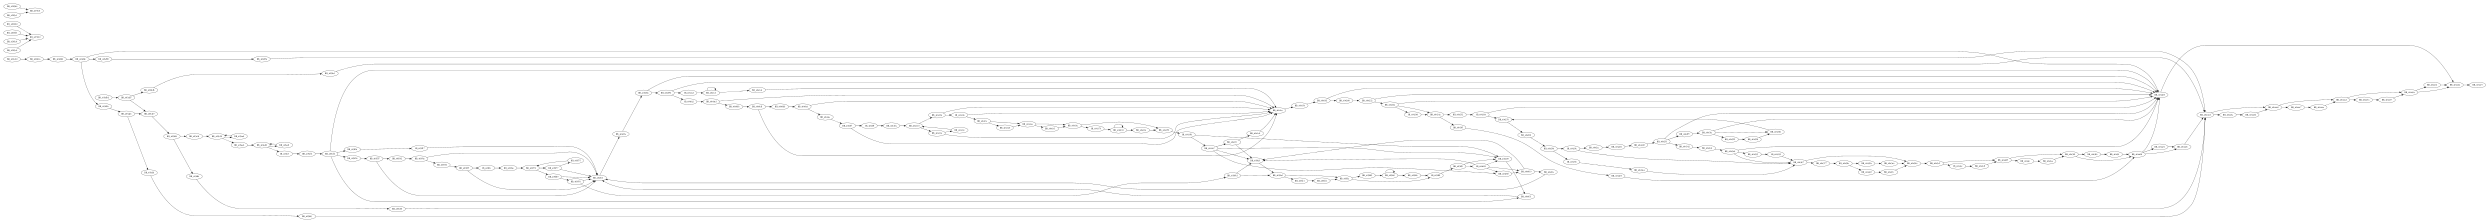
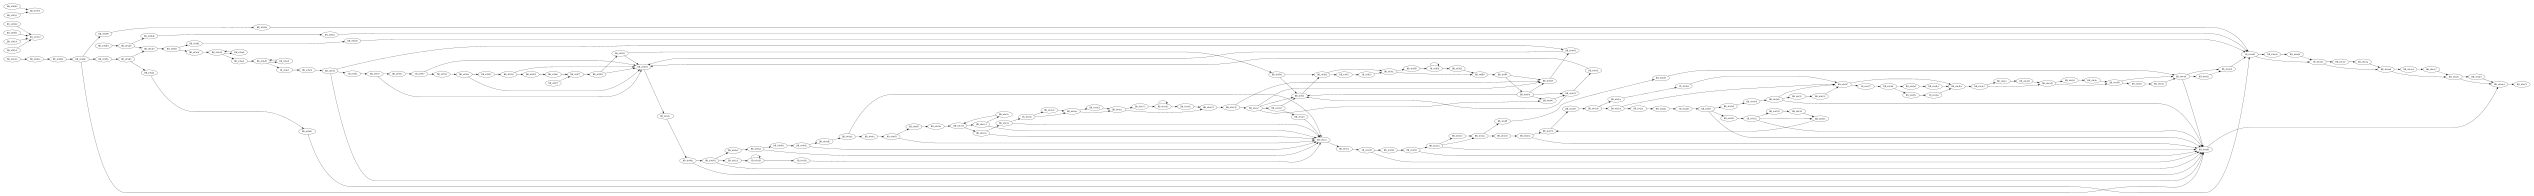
  digraph {
    fontname="EB Garamond"
    rankdir=LR
    node [fontname="EB Garamond"]
    edge [fontname="EB Garamond"]
    BB_403cb0
    BB_403d16
    BB_403d83
    BB_403d8c
    BB_403d90
    BB_403d9e
    BB_404483
    BB_403d96
    BB_403dab
    BB_404464
    BB_40442d
    BB_403daf
    BB_403de9
    BB_40447f
    BB_40443a
    BB_404440
    BB_40443d
    BB_404447
    BB_40444d
    BB_403db5
    BB_403dbd
    BB_403dd7
    BB_403ddb
    BB_403de1
    BB_403df6
    BB_403dfa
    BB_403e08
    BB_403e00
    BB_403e98
    BB_403ea0
    BB_403eab
    BB_403ed0
    BB_403ed8
    BB_403ee3
    BB_403ef2
    BB_403efd
    BB_403f0c
    BB_404033
    BB_403f17
    BB_404043
    BB_403f24
    BB_40405a
    BB_403f37
    BB_403f42
    BB_40408a
    BB_403f4a
    BB_403f52
    BB_403f59
    BB_403f63
    BB_403f6e
    BB_403f73
-   BB_403f77
    BB_403f89
    BB_403f7f
    BB_403f91
    BB_403f9d
    BB_403fa3
    BB_403fad
    BB_403fc1
    BB_403fce
    BB_403fcb
    BB_403fd9
    BB_403ff0
    BB_403fe0
    BB_403ff9
    BB_403feb
    BB_404001
    BB_404029
    BB_40400f
    BB_404019
    BB_40401e
    BB_404092
    BB_4040a2
    BB_4041cd
    BB_4040ad
    BB_4041d3
    BB_4040bb
    BB_4041ee
    BB_4041de
    BB_4040d1
    BB_4041f4
    BB_4040db
    BB_4041fd
    BB_4040e6
    BB_4040ee
    BB_4040f5
    BB_4040ff
    BB_40410a
    BB_404110
    BB_404114
    BB_404126
    BB_40411c
    BB_40412e
    BB_40413a
    BB_404140
    BB_40414a
    BB_404163
    BB_40416c
    BB_404179
    BB_404192
    BB_404181
    BB_40419b
    BB_40418c
    BB_4041a7
    BB_4041b5
    BB_4041c0
    BB_404200
    BB_404222
    BB_404224
    BB_404240
    BB_40424a
    BB_404252
    BB_4043ff
    BB_404264
    BB_404405
    BB_404270
    BB_404408
    BB_404281
    BB_404296
    BB_40429e
    BB_40435e
    BB_4042ac
    BB_404367
    BB_404364
    BB_4042d1
    BB_404377
    BB_4043b4
    BB_4042d2
    BB_40438e
    BB_4043c2
    BB_4042f5
    BB_4042f9
    BB_404342
    BB_40431a
    BB_404348
    BB_404322
    BB_40432b
    BB_40434b
    BB_404328
    BB_404353
    BB_404359
    BB_40439a
    BB_4043a9
    BB_4043cc
    BB_4043d9
    BB_4043a4
    BB_4043b1
    BB_4043d3
    BB_4043e3
    BB_4043f0
    BB_4043ea
    BB_4043f4
    BB_4043fa
    BB_404421
    BB_40442b
    BB_40444a
    BB_404454
    BB_40445a
    BB_404457
    BB_404461
    BB_4203b0
    BB_407b50
    BB_4203b8
    BB_4203c0
    BB_4203cb
    BB_4203d6
    BB_4070e0
    BB_4203e1
    BB_403cb0 -> BB_403d16
    BB_403d16 -> BB_403d83
    BB_403d83 -> BB_403d8c
    BB_403d8c -> BB_403d90
    BB_403d8c -> BB_403d9e
    BB_403d8c -> BB_404483
    BB_403d90 -> BB_403d96
    BB_403d9e -> BB_403dab
    BB_404483 -> BB_404464
    BB_403d96 -> BB_40442d
    BB_403dab -> BB_403daf
    BB_403dab -> BB_403de9
    BB_404464 -> BB_40447f
    BB_40442d -> BB_40443a
    BB_40442d -> BB_404440
    BB_403daf -> BB_403db5
    BB_403de9 -> BB_403df6
    BB_40443a -> BB_40443d
    BB_404440 -> BB_404447
    BB_404440 -> BB_40444d
    BB_40443d -> BB_404440
    BB_404447 -> BB_40444a
    BB_40444d -> BB_404454
    BB_40444d -> BB_40445a
    BB_403db5 -> BB_40442d
    BB_403dbd -> BB_403dd7
    BB_403dd7 -> BB_403de9
    BB_403dd7 -> BB_403ddb
    BB_403ddb -> BB_403de1
    BB_403de1 -> BB_40442d
    BB_403df6 -> BB_403dfa
    BB_403df6 -> BB_403e08
    BB_403dfa -> BB_403e00
    BB_403e08 -> BB_403e98
    BB_403e00 -> BB_40442d
    BB_403e98 -> BB_403ea0
    BB_403e98 -> BB_403eab
    BB_403ea0 -> BB_403e98
    BB_403eab -> BB_403ed0
    BB_403ed0 -> BB_403ed8
    BB_403ed0 -> BB_403ee3
    BB_403ed8 -> BB_403ed0
    BB_403ee3 -> BB_403ef2
    BB_403ef2 -> BB_403efd
    BB_403efd -> BB_404483
    BB_403efd -> BB_403f0c
    BB_403efd -> BB_404033
    BB_403f0c -> BB_403f17
    BB_404033 -> BB_404043
    BB_403f17 -> BB_404043
-   BB_403efd -> BB_403f24
+   BB_403f17 -> BB_403f24
    BB_404043 -> BB_40405a
    BB_403f24 -> BB_403f37
    BB_40405a -> BB_40408a
    BB_403f37 -> BB_404043
    BB_403f37 -> BB_403f42
    BB_403f42 -> BB_403f4a
    BB_40408a -> BB_404483
    BB_40408a -> BB_404092
    BB_403f4a -> BB_404043
    BB_403f4a -> BB_403f52
    BB_403f52 -> BB_403f59
    BB_403f59 -> BB_404043
    BB_403f59 -> BB_403f63
    BB_403f63 -> BB_403f6e
    BB_403f6e -> BB_403f73
-   BB_403f73 -> BB_403f77
    BB_403f73 -> BB_403f89
-   BB_403f77 -> BB_404043
-   BB_403f77 -> BB_403f7f
    BB_403f89 -> BB_404043
    BB_403f89 -> BB_403f91
    BB_403f7f -> BB_403f73
    BB_403f91 -> BB_404043
    BB_403f91 -> BB_403f9d
    BB_403f9d -> BB_403fa3
    BB_403f9d -> BB_403fad
    BB_403fa3 -> BB_403fad
    BB_403fad -> BB_403fc1
    BB_403fad -> BB_403fce
    BB_403fc1 -> BB_403fcb
    BB_403fce -> BB_403fd9
    BB_403fce -> BB_403ff0
    BB_403fcb -> BB_403fce
    BB_403fd9 -> BB_403fe0
    BB_403ff0 -> BB_403ff9
    BB_403fe0 -> BB_403fe0
    BB_403fe0 -> BB_403feb
    BB_403ff9 -> BB_404001
    BB_403ff9 -> BB_404029
    BB_403feb -> BB_403ff0
    BB_404001 -> BB_403fa3
    BB_404001 -> BB_404029
    BB_404001 -> BB_40400f
    BB_404001 -> BB_404019
    BB_404029 -> BB_404033
    BB_40400f -> BB_404019
    BB_404019 -> BB_403fa3
    BB_404019 -> BB_40401e
    BB_40401e -> BB_404043
    BB_404092 -> BB_404483
    BB_404092 -> BB_4040a2
    BB_404092 -> BB_4041cd
    BB_4040a2 -> BB_4040ad
    BB_4041cd -> BB_4041d3
    BB_4040ad -> BB_4040bb
    BB_4040ad -> BB_4041ee
    BB_4041d3 -> BB_4041d3
    BB_4041d3 -> BB_4041de
    BB_4040bb -> BB_4040d1
    BB_4041ee -> BB_4041f4
    BB_4041de -> BB_4041ee
    BB_4040d1 -> BB_4041ee
    BB_4040d1 -> BB_4040db
    BB_4041f4 -> BB_4041fd
    BB_4040db -> BB_4040e6
    BB_4041fd -> BB_404483
    BB_4041fd -> BB_404200
    BB_4040e6 -> BB_4041ee
    BB_4040e6 -> BB_4040ee
    BB_4040ee -> BB_4040f5
    BB_4040f5 -> BB_4041ee
    BB_4040f5 -> BB_4040ff
    BB_4040ff -> BB_40410a
    BB_40410a -> BB_404110
    BB_404110 -> BB_404114
    BB_404110 -> BB_404126
    BB_404114 -> BB_4041ee
    BB_404114 -> BB_40411c
    BB_404126 -> BB_4041ee
    BB_404126 -> BB_40412e
    BB_40411c -> BB_404110
    BB_40412e -> BB_4041ee
    BB_40412e -> BB_40413a
    BB_40413a -> BB_404140
    BB_40413a -> BB_40414a
    BB_404140 -> BB_40414a
    BB_40414a -> BB_404163
    BB_40414a -> BB_40416c
    BB_404163 -> BB_40416c
    BB_40416c -> BB_404179
    BB_40416c -> BB_404192
    BB_404179 -> BB_404181
    BB_404192 -> BB_40419b
    BB_404181 -> BB_404181
    BB_404181 -> BB_40418c
    BB_40419b -> BB_404029
    BB_40419b -> BB_4041a7
    BB_40418c -> BB_404192
    BB_4041a7 -> BB_403fa3
    BB_4041a7 -> BB_404029
    BB_4041a7 -> BB_40400f
    BB_4041a7 -> BB_4041b5
    BB_4041b5 -> BB_403fa3
    BB_4041b5 -> BB_4041c0
    BB_4041c0 -> BB_4041ee
    BB_404200 -> BB_404222
    BB_404222 -> BB_404483
    BB_404222 -> BB_404224
    BB_404224 -> BB_404483
    BB_404224 -> BB_404240
    BB_404224 -> BB_40424a
    BB_404240 -> BB_40424a
    BB_40424a -> BB_404252
    BB_40424a -> BB_4043ff
    BB_404252 -> BB_404264
    BB_4043ff -> BB_404405
    BB_404264 -> BB_404483
    BB_404264 -> BB_404270
    BB_404405 -> BB_404408
    BB_404270 -> BB_404281
    BB_404408 -> BB_404483
    BB_404408 -> BB_404421
    BB_404408 -> BB_40442b
    BB_404281 -> BB_404296
    BB_404296 -> BB_40429e
    BB_404296 -> BB_40435e
    BB_40429e -> BB_4042ac
    BB_40429e -> BB_404367
    BB_40435e -> BB_404364
    BB_4042ac -> BB_4042d1
    BB_404367 -> BB_404377
    BB_404367 -> BB_4043b4
    BB_404364 -> BB_404367
    BB_4042d1 -> BB_4042d2
    BB_404377 -> BB_40438e
    BB_4043b4 -> BB_4043c2
    BB_4042d2 -> BB_4042f5
    BB_40438e -> BB_40439a
    BB_40438e -> BB_4043a9
    BB_4043c2 -> BB_4043cc
    BB_4043c2 -> BB_4043d9
    BB_4042f5 -> BB_404483
    BB_4042f5 -> BB_4042f9
    BB_4042f5 -> BB_404342
    BB_4042f9 -> BB_40431a
    BB_404342 -> BB_404348
    BB_40431a -> BB_404483
    BB_40431a -> BB_404322
    BB_40431a -> BB_40432b
    BB_404348 -> BB_40434b
    BB_404322 -> BB_404328
    BB_40432b -> BB_404270
    BB_40434b -> BB_404483
    BB_40434b -> BB_404367
    BB_40434b -> BB_404353
    BB_404328 -> BB_40432b
    BB_404353 -> BB_404359
    BB_404359 -> BB_404367
    BB_40439a -> BB_4043a4
    BB_4043a9 -> BB_4043b1
    BB_4043cc -> BB_4043d3
    BB_4043d9 -> BB_4043e3
    BB_4043d9 -> BB_4043f0
    BB_4043a4 -> BB_4043b4
    BB_4043b1 -> BB_4043b4
    BB_4043d3 -> BB_4043d9
    BB_4043e3 -> BB_4043ea
    BB_4043f0 -> BB_404408
    BB_4043f0 -> BB_4043f4
    BB_4043ea -> BB_4043f0
    BB_4043f4 -> BB_4043fa
    BB_4043fa -> BB_404408
    BB_404421 -> BB_40442b
    BB_40442b -> BB_40442d
    BB_40444a -> BB_40444d
    BB_404454 -> BB_404457
    BB_40445a -> BB_404464
    BB_40445a -> BB_404461
    BB_404457 -> BB_40445a
    BB_404461 -> BB_404464
    BB_4203b0 -> BB_407b50
    BB_4203b8 -> BB_407b50
    BB_4203c0 -> BB_407b50
    BB_4203cb -> BB_407b50
    BB_4203d6 -> BB_4070e0
    BB_4203e1 -> BB_4070e0
  }
